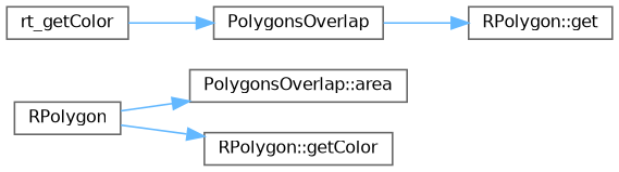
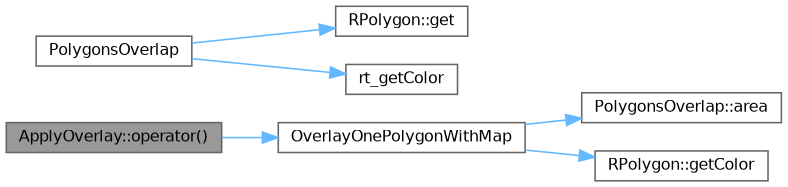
  digraph {
    rankdir=LR
    node [color=grey40 fillcolor=white fontname=Helvetica fontsize=10 shape=box style=filled]
    edge [color=steelblue1 fontname=Helvetica fontsize=10 labelfontname=Helvetica labelfontsize=10 style=solid]
-   n2 [height=0.2 label=RPolygon width=0.4]
+   n1 [color=gray40 fillcolor=grey60 fontcolor=black height=0.2 label="ApplyOverlay::operator()" width=0.4]
+   n2 [height=0.2 label=OverlayOnePolygonWithMap width=0.4]
    n3 [height=0.2 label="PolygonsOverlap::area" width=0.4]
    n4 [height=0.2 label="RPolygon::getColor" width=0.4]
    n5 [height=0.2 label=PolygonsOverlap width=0.4]
    n6 [height=0.2 label="RPolygon::get" width=0.4]
    n7 [height=0.2 label=rt_getColor width=0.4]
+   n1 -> n2
    n2 -> n3
    n2 -> n4
    n5 -> n6
-   n7 -> n5
+   n5 -> n7
  }
